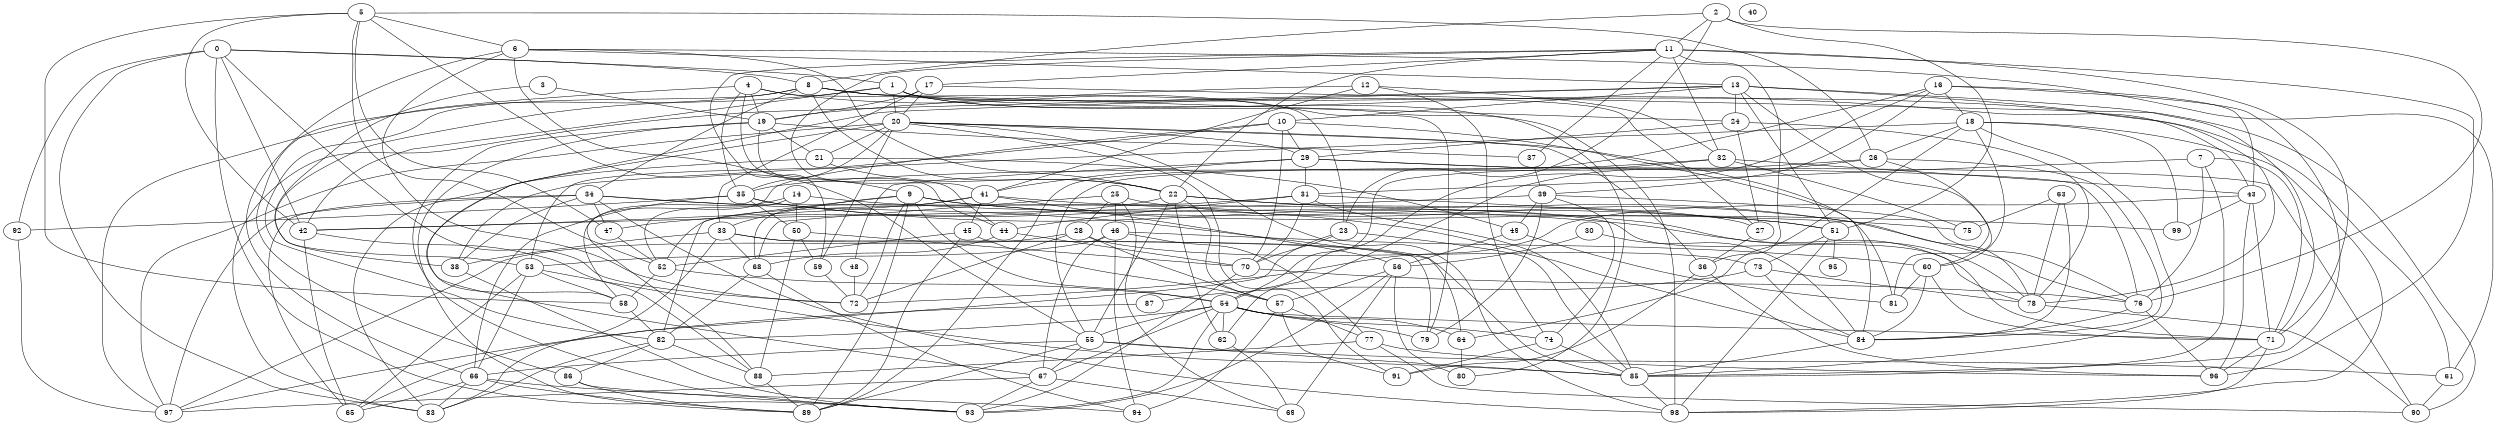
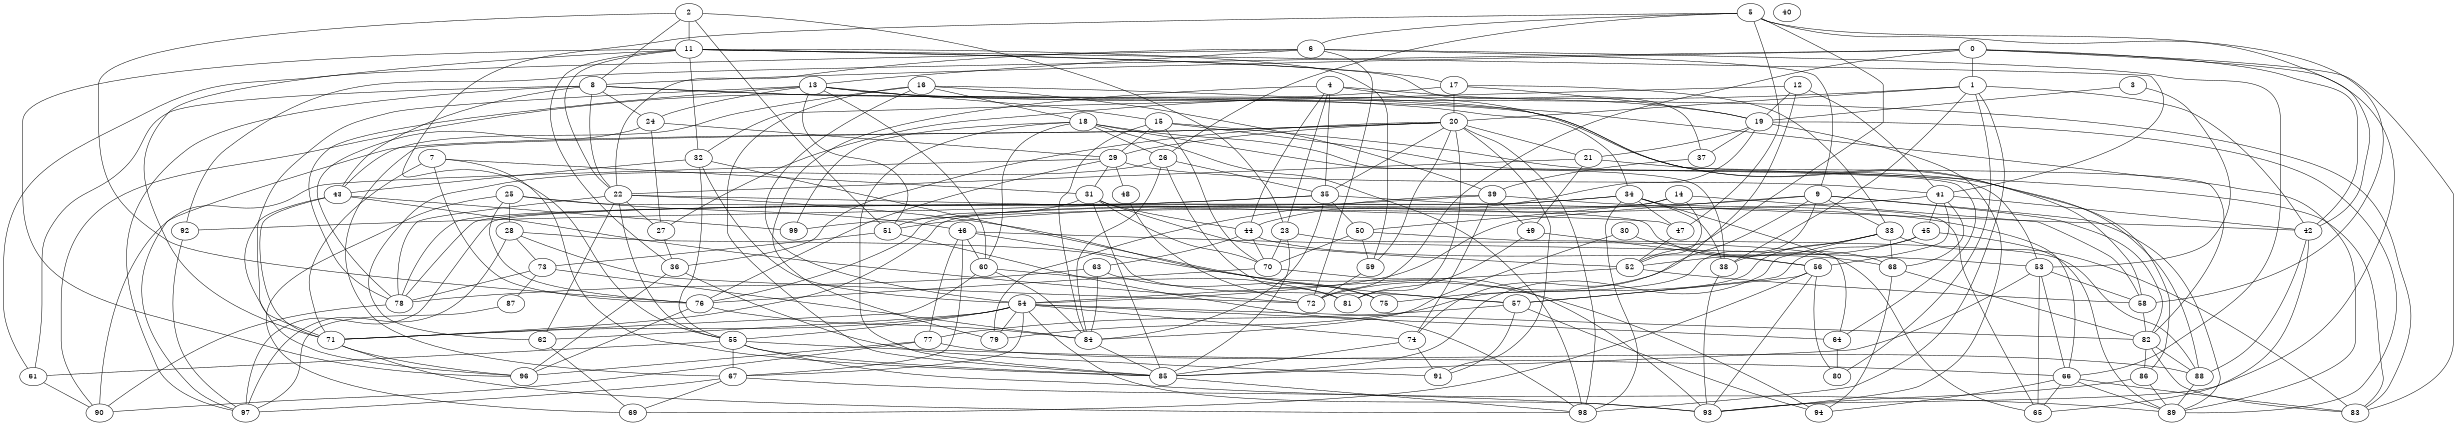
  strict graph {
    edge [is_available=True prob=1.0]
    0
    1
    8
    42
    72
    83
    92
    93
    20
    27
    38
    80
    98
    22
    61
    24
    34
    43
    82
    97
    88
    65
    35
    36
    59
    29
    21
    67
    81
    91
    86
    89
    2
    11
    23
    51
    76
    71
    17
    32
    37
    41
    96
    85
    70
    73
-   95
    84
    3
    19
    53
    44
    58
    66
    4
    79
    78
    50
    68
    63
    5
    6
    26
    47
    52
    55
    9
    13
    62
    54
    33
    75
-   15 [label=10]
+   15
    60
    57
    90
    94
    7
    31
    64
    99
    74
    39
    56
    45
    12
    14
    48
    16
    18
    49
    69
    77
    25
    28
    46
    87
    30
    40
    0 -- 1 [prob=0.43251112076]
    0 -- 8 [prob=0.361766776718]
    0 -- 42 [prob=0.856113250943]
    0 -- 72 [prob=0.277818320811]
    0 -- 83 [prob=0.588234152543]
    0 -- 92 [prob=0.585129980611]
    0 -- 93 [prob=0.0258076287253]
    1 -- 42 [prob=0.876853174284]
    1 -- 20 [prob=0.164878594548]
    1 -- 27
    1 -- 38 [prob=0.512407019738]
    1 -- 80 [prob=0.515122430128]
    1 -- 98 [prob=0.765145519097]
    8 -- 22 [prob=0.700133322388]
    8 -- 61 [prob=0.206729818492]
    8 -- 24
    8 -- 34 [prob=0.898610291918]
    8 -- 43 [prob=0.164286081912]
    8 -- 82 [prob=0.392177953613]
    8 -- 97
    42 -- 88
    42 -- 65 [prob=0.0988106494953]
    92 -- 97 [prob=0.442735942433]
    20 -- 98 [prob=0.819589910968]
    20 -- 97 [prob=0.1739420037]
    20 -- 35 [prob=0.957806934977]
    20 -- 36 [prob=0.635602403898]
    20 -- 59 [prob=0.949609147735]
    20 -- 29 [prob=0.227427403686]
    20 -- 21 [prob=0.278506425455]
    20 -- 67
    20 -- 81 [prob=0.102757628072]
    20 -- 91 [prob=0.070981525298]
    27 -- 36 [prob=0.168140029053]
    38 -- 93 [prob=0.736140006685]
    22 -- 27
    22 -- 78
    22 -- 47 [prob=0.983381978872]
    22 -- 55 [prob=0.830853332512]
    22 -- 62 [prob=0.721060423345]
    22 -- 57 [prob=0.0359419865029]
    61 -- 90 [prob=0.267602041986]
    24 -- 27
    24 -- 29 [prob=0.852453166823]
    24 -- 78 [prob=0.263096092209]
    34 -- 38 [prob=0.878772311828]
    34 -- 98 [prob=0.135532188527]
    34 -- 97 [prob=0.799274414912]
    34 -- 65 [prob=0.0689851528048]
    34 -- 78 [prob=0.76485897164]
    34 -- 47
    34 -- 64
    43 -- 72 [prob=0.806131623075]
    43 -- 71 [prob=0.597595451946]
    43 -- 96 [prob=0.384187222992]
    43 -- 99
    82 -- 83
    82 -- 88
    82 -- 86
    88 -- 89
    35 -- 92 [prob=0.89393569106]
    35 -- 84 [prob=0.68062199014]
    35 -- 66 [prob=0.555028481315]
    35 -- 78
    35 -- 50
    36 -- 91 [prob=0.547326465307]
    36 -- 96 [prob=0.57761628375]
    59 -- 72 [prob=0.252694681294]
    29 -- 76
    29 -- 41
    29 -- 90 [prob=0.321230275322]
    29 -- 31 [prob=0.899490504127]
    29 -- 48
    21 -- 83 [prob=0.479006903439]
    21 -- 22 [prob=0.559368416822]
    21 -- 49
    67 -- 93 [prob=0.434797417978]
    67 -- 97 [prob=0.477375499308]
    67 -- 69
    86 -- 93 [prob=0.473874231478]
    86 -- 89 [prob=0.271369546819]
    2 -- 8 [prob=0.211200862516]
    2 -- 11
    2 -- 23 [prob=0.150094506306]
    2 -- 51 [prob=0.670249654342]
    2 -- 76 [prob=0.988654085778]
    11 -- 22 [prob=0.58318822614]
    11 -- 36 [prob=0.622589290593]
    11 -- 59
    11 -- 71 [prob=0.22179804286]
    11 -- 17 [prob=0.508700174629]
    11 -- 32 [prob=0.339981137312]
    11 -- 37 [prob=0.861285091237]
    11 -- 41 [prob=0.751253813679]
    11 -- 96 [prob=0.709694827631]
    23 -- 65
    23 -- 85
    23 -- 70 [prob=0.140135634608]
    51 -- 98 [prob=0.0589795746842]
    51 -- 73 [prob=0.936894561056]
-   51 -- 95 [prob=0.625526466712]
    76 -- 96
    76 -- 84 [prob=0.670642766686]
    71 -- 98
    71 -- 96
    17 -- 20
    17 -- 19 [prob=0.164006284569]
    17 -- 33 [prob=0.265794280134]
    17 -- 90 [prob=0.844563534073]
    32 -- 43
    32 -- 55 [prob=0.796636553427]
    32 -- 54 [prob=0.46546167783]
    32 -- 75 [prob=0.313687676152]
    37 -- 39 [prob=0.322995172453]
    41 -- 42 [prob=0.685640995385]
    41 -- 68 [prob=0.968562695686]
    41 -- 99 [prob=0.581431886885]
    41 -- 56 [prob=0.955366925423]
    41 -- 45 [prob=0.745232586704]
    85 -- 98
    70 -- 93 [prob=0.808988031479]
    70 -- 76 [prob=0.187353433283]
    73 -- 84
    73 -- 78 [prob=0.199025399523]
    73 -- 87 [prob=0.175089632613]
    84 -- 85
    3 -- 19 [prob=0.962930723793]
    3 -- 53 [prob=0.215931070973]
    19 -- 93 [prob=0.519599631488]
    19 -- 21 [prob=0.00137986262217]
    19 -- 89 [prob=0.605739181369]
    19 -- 37 [prob=0.406880656814]
    19 -- 44
    53 -- 65 [prob=0.940758162117]
    53 -- 85
    53 -- 58 [prob=0.922465293868]
    53 -- 66
    44 -- 70
    44 -- 68
+   44 -- 63 [prob=0.788557894484]
    58 -- 82 [prob=0.562185009068]
    66 -- 83 [prob=0.262915383336]
    66 -- 65 [prob=0.0849290894564]
    66 -- 89
    66 -- 94 [prob=0.228693861466]
    4 -- 35
    4 -- 86 [prob=0.967029766432]
    4 -- 23 [prob=0.0909836369105]
    4 -- 19
    4 -- 44 [prob=0.284951866142]
    4 -- 79 [prob=0.160135332384]
    78 -- 90 [prob=0.997419004999]
    50 -- 88 [prob=0.982244438226]
    50 -- 59
    50 -- 70 [prob=0.290658350385]
    68 -- 82 [prob=0.273616274197]
    68 -- 94 [prob=0.762968378782]
    63 -- 84
    63 -- 78 [prob=0.283081363601]
    63 -- 75 [prob=0.588799069073]
    5 -- 42 [prob=0.600619321097]
    5 -- 58
    5 -- 6 [prob=0.236253916858]
    5 -- 26 [prob=0.88906473506]
    5 -- 47 [prob=0.727477848115]
    5 -- 52 [prob=0.758356324537]
    5 -- 55 [prob=0.965836765562]
    6 -- 72 [prob=0.94484747186]
    6 -- 22 [prob=0.764684331228]
    6 -- 61 [prob=0.891500038061]
    6 -- 66 [prob=0.110107775763]
    6 -- 9 [prob=0.409259474169]
    6 -- 13 [prob=0.961876139541]
    26 -- 35 [prob=0.0598833190041]
    26 -- 81 [prob=0.671430432713]
    26 -- 84
    26 -- 62 [prob=0.674159588226]
    47 -- 52
    52 -- 58 [prob=0.162888286891]
    52 -- 54 [prob=0.52512602532]
    55 -- 61
    55 -- 67
    55 -- 89 [prob=0.862418750191]
    55 -- 85 [prob=0.798517784905]
    55 -- 66 [prob=0.183453093874]
    9 -- 72 [prob=0.216651259533]
    9 -- 82 [prob=0.78605109881]
    9 -- 89
    9 -- 51 [prob=0.948697322523]
    9 -- 54 [prob=0.746792543349]
    9 -- 33
    9 -- 75 [prob=0.0493145614078]
    13 -- 83
    13 -- 24 [prob=0.339715855795]
    13 -- 51
    13 -- 71 [prob=0.411830602097]
    13 -- 58 [prob=0.44391653325]
    13 -- 78 [prob=0.836531220248]
    13 -- 15 [prob=0.69051224143]
    13 -- 60 [prob=0.487857293139]
    62 -- 69 [prob=0.189085979474]
    54 -- 93 [prob=0.0160067889416]
    54 -- 82 [prob=0.494429235994]
    54 -- 67 [prob=0.195053517226]
    54 -- 71 [prob=0.779364621207]
    54 -- 79 [prob=0.894616319925]
    54 -- 55 [prob=0.675310250373]
    54 -- 62
    54 -- 64 [prob=0.895770973116]
    54 -- 74 [prob=0.680976259585]
    33 -- 83 [prob=0.168272211716]
    33 -- 38 [prob=0.431582812781]
    33 -- 85 [prob=0.0273205257169]
    33 -- 79
    33 -- 68 [prob=0.98545381775]
    15 -- 88 [prob=0.61689677379]
    15 -- 29 [prob=0.102994581889]
    15 -- 70 [prob=0.14833878623]
    15 -- 84 [prob=0.948487557148]
    15 -- 53 [prob=0.395584016354]
    60 -- 81
    60 -- 71 [prob=0.151907924279]
    60 -- 84 [prob=0.480824245725]
    57 -- 91 [prob=0.734119683286]
    57 -- 94 [prob=0.705618424378]
    57 -- 77 [prob=0.0604012076816]
    7 -- 76 [prob=0.708699565921]
    7 -- 71 [prob=0.788516416996]
    7 -- 85
    7 -- 31 [prob=0.415948625535]
    31 -- 51
    31 -- 85 [prob=0.120868188679]
    31 -- 70 [prob=0.367809416915]
    31 -- 44 [prob=0.399307202649]
    31 -- 52 [prob=0.830283513483]
    64 -- 80 [prob=0.551416854058]
    74 -- 91
    74 -- 85 [prob=0.599357331036]
    39 -- 42
    39 -- 76
    39 -- 79 [prob=0.761840684577]
    39 -- 74 [prob=0.835306000895]
    39 -- 49 [prob=0.63772198938]
    56 -- 93 [prob=0.184693320456]
    56 -- 80 [prob=0.861355492781]
    56 -- 57 [prob=0.124813446895]
    56 -- 69
    45 -- 89
    45 -- 52 [prob=0.546043199866]
    45 -- 57 [prob=0.924382682204]
    12 -- 32 [prob=0.932766083858]
    12 -- 41 [prob=0.339898495509]
    12 -- 19 [prob=0.127576957727]
    12 -- 74 [prob=0.591577342571]
    14 -- 71 [prob=0.161663984203]
    14 -- 58 [prob=0.873895697267]
    14 -- 50 [prob=0.388693234509]
    14 -- 52 [prob=0.649039162988]
    48 -- 72
    16 -- 43 [prob=0.950586021573]
    16 -- 89
    16 -- 85 [prob=0.49037463067]
    16 -- 54 [prob=0.299888019381]
    16 -- 39
    16 -- 18
    18 -- 38 [prob=0.0229355829783]
    18 -- 98 [prob=0.685612250809]
    18 -- 85 [prob=0.792675204964]
    18 -- 26 [prob=0.216137737206]
    18 -- 60 [prob=0.820283667578]
    18 -- 64 [prob=0.610338451214]
    18 -- 99 [prob=0.697027960553]
    49 -- 81
    49 -- 56 [prob=0.077750033392]
    77 -- 88
    77 -- 96 [prob=0.112839498392]
    77 -- 90
    25 -- 76 [prob=0.564052195131]
    25 -- 68 [prob=0.0169983277988]
    25 -- 69 [prob=0.894249528229]
    25 -- 28 [prob=0.835630685483]
    25 -- 46 [prob=0.798319161759]
    28 -- 72
    28 -- 97 [prob=0.975098661364]
    28 -- 73 [prob=0.61783959044]
    28 -- 57 [prob=0.30342810276]
    46 -- 67 [prob=0.158899471042]
    46 -- 53 [prob=0.902934231673]
    46 -- 60
    46 -- 94 [prob=0.867304142597]
    46 -- 77 [prob=0.0831421458322]
    87 -- 97 [prob=0.334634419116]
    30 -- 84 [prob=0.592263900081]
    30 -- 56
  }
